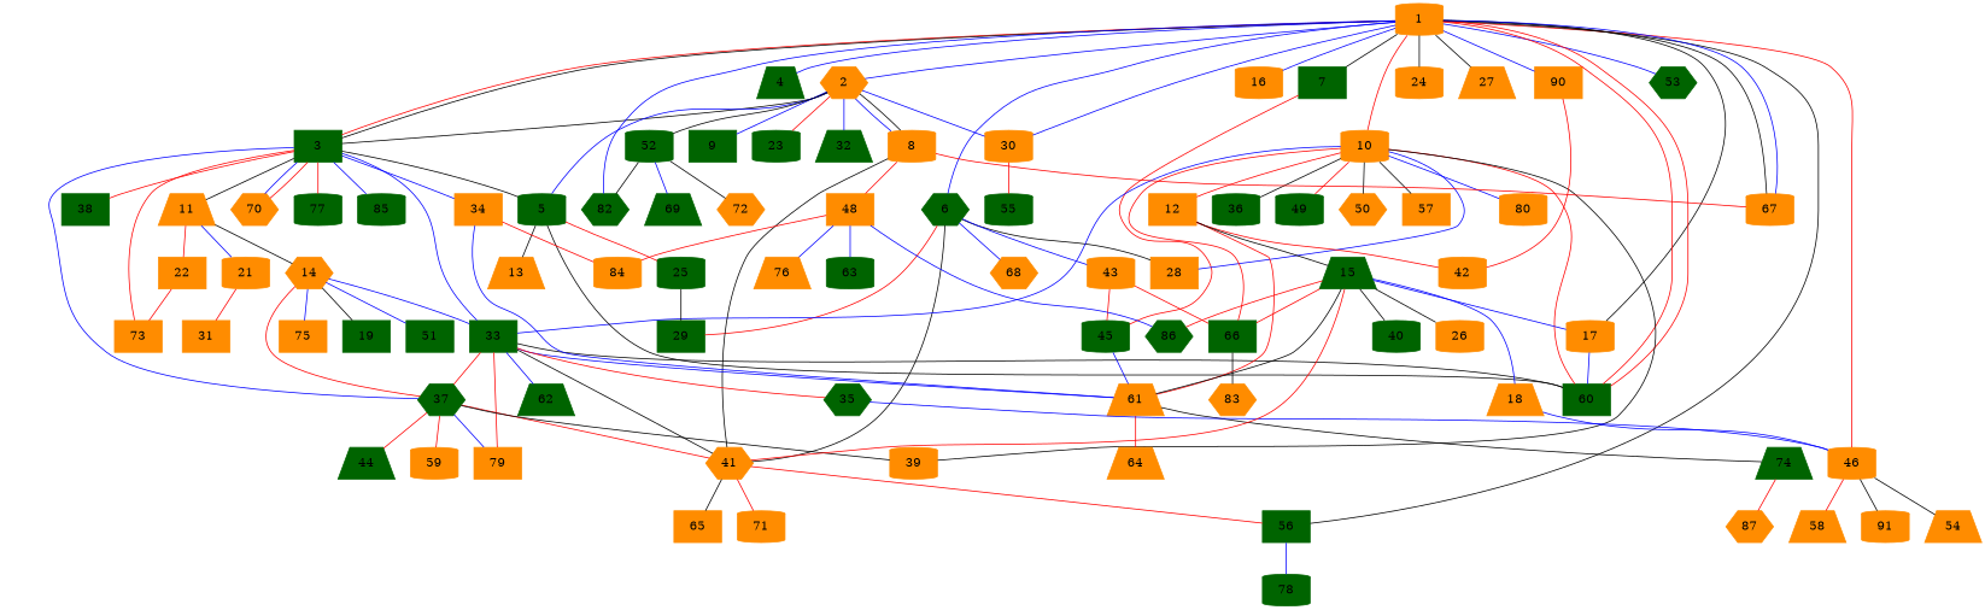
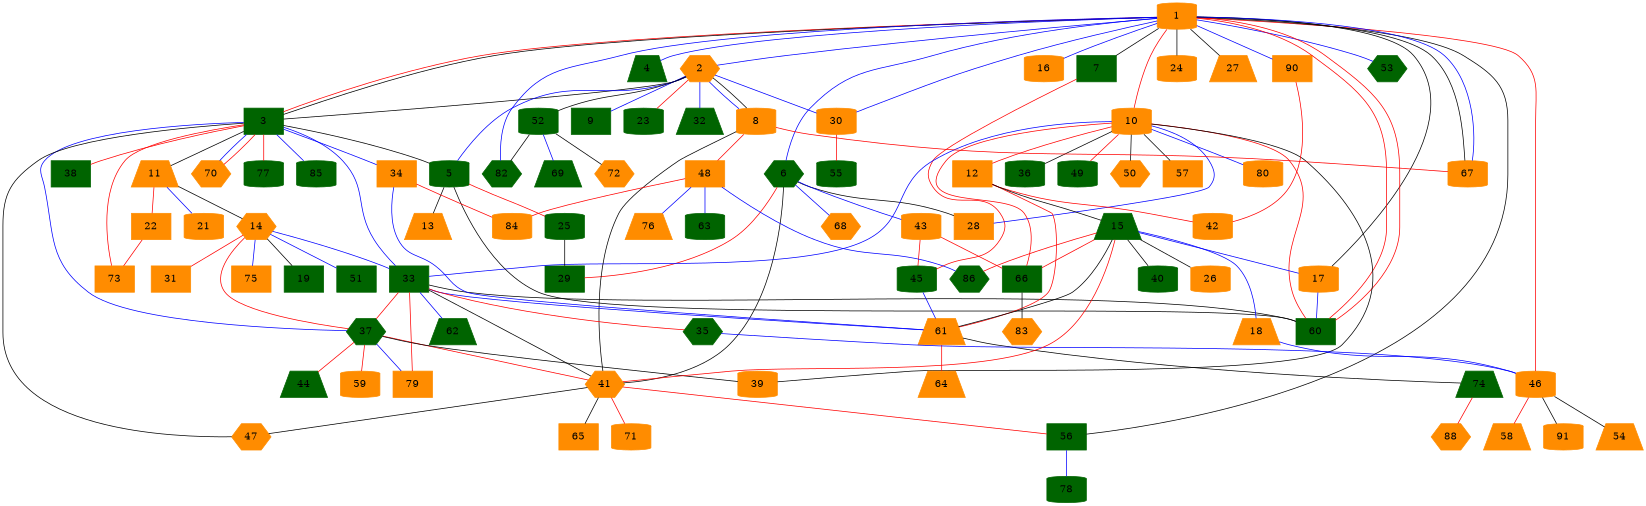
  graph {
    node [color=darkorange shape=cylinder style=filled]
    edge [color=red]
    2 [shape=hexagon]
    1
    3 [color=darkgreen shape=box]
    4 [color=darkgreen shape=trapezium]
    6 [color=darkgreen shape=hexagon]
    7 [color=darkgreen shape=box]
    10
    16
    17
    n10 [label=90 shape=box]
    24
    27 [shape=trapezium]
    30
    46
    53 [color=darkgreen shape=hexagon]
    56 [color=darkgreen shape=box]
    60 [color=darkgreen shape=box]
    67
    82 [color=darkgreen shape=hexagon]
    5 [color=darkgreen]
    8
    9 [color=darkgreen shape=box]
    23 [color=darkgreen]
    32 [color=darkgreen shape=trapezium]
    52 [color=darkgreen]
    11 [shape=trapezium]
    33 [color=darkgreen shape=box]
    34 [shape=box]
    37 [color=darkgreen shape=hexagon]
    38 [color=darkgreen shape=box]
+   47 [shape=hexagon]
    70 [shape=hexagon]
    73 [shape=box]
    77 [color=darkgreen]
    85 [color=darkgreen]
    28 [shape=box]
    29 [color=darkgreen shape=box]
    41 [shape=hexagon]
    43
    68 [shape=hexagon]
    45 [color=darkgreen]
    12 [shape=box]
    36 [color=darkgreen]
    39
    49 [color=darkgreen]
    50 [shape=hexagon]
    57 [shape=box]
    66 [color=darkgreen shape=box]
    80
    42
    55 [color=darkgreen]
    54 [shape=trapezium]
    58 [shape=trapezium]
    n54 [label=91]
    78 [color=darkgreen]
    13 [shape=trapezium]
    25 [color=darkgreen]
    48 [shape=box]
    69 [color=darkgreen shape=trapezium]
    72 [shape=hexagon]
    14 [shape=hexagon]
    21
    22 [shape=box]
    61 [shape=trapezium]
    35 [color=darkgreen shape=hexagon]
    62 [color=darkgreen shape=trapezium]
    79 [shape=box]
    84
    44 [color=darkgreen shape=trapezium]
    59
    65 [shape=box]
    71
    86 [color=darkgreen shape=hexagon]
    63 [color=darkgreen]
    76 [shape=trapezium]
    15 [color=darkgreen shape=trapezium]
    83 [shape=hexagon]
    19 [color=darkgreen shape=box]
    31 [shape=box]
    51 [color=darkgreen shape=box]
    75 [shape=box]
    18 [shape=trapezium]
    26
    40 [color=darkgreen]
    64 [shape=trapezium]
    74 [color=darkgreen shape=trapezium]
-   87 [shape=hexagon]
+   87 [shape=hexagon label=88]
    2 -- 3 [color=black]
    2 -- 30 [color=blue]
    2 -- 5 [color=blue]
    2 -- 8 [color=blue]
    2 -- 8 [color=black]
    2 -- 9 [color=blue]
    2 -- 23
    2 -- 32 [color=blue]
    2 -- 52 [color=black]
    1 -- 2 [color=blue]
    1 -- 3
    1 -- 3 [color=black]
    1 -- 4 [color=blue]
    1 -- 6 [color=blue]
    1 -- 7 [color=black]
    1 -- 10
    1 -- 16 [color=blue]
    1 -- 17 [color=black]
    1 -- n10 [color=blue]
    1 -- 24 [color=black]
    1 -- 27 [color=black]
    1 -- 30 [color=blue]
    1 -- 46
    1 -- 53 [color=blue]
    1 -- 56 [color=black]
    1 -- 60
    1 -- 60
    1 -- 67 [color=black]
    1 -- 67 [color=blue]
    1 -- 82 [color=blue]
    3 -- 5 [color=black]
    3 -- 11 [color=black]
    3 -- 33 [color=blue]
    3 -- 34 [color=blue]
    3 -- 37 [color=blue]
    3 -- 38
+   3 -- 47 [color=black]
    3 -- 70 [color=blue]
    3 -- 70
    3 -- 73
    3 -- 77
    3 -- 85 [color=blue]
    6 -- 28 [color=black]
    6 -- 29
    6 -- 41 [color=black]
    6 -- 43 [color=blue]
    6 -- 68 [color=blue]
    7 -- 45
    10 -- 60
    10 -- 33 [color=blue]
    10 -- 28 [color=blue]
    10 -- 12
    10 -- 36 [color=black]
    10 -- 39 [color=black]
    10 -- 49
    10 -- 50 [color=black]
    10 -- 57 [color=black]
    10 -- 66
    10 -- 80 [color=blue]
    17 -- 60 [color=blue]
    n10 -- 42
    30 -- 55
    46 -- 54 [color=black]
    46 -- 58
    46 -- n54 [color=black]
    56 -- 78 [color=blue]
    5 -- 60 [color=black]
    5 -- 13 [color=black]
    5 -- 25
    8 -- 67
    8 -- 41 [color=black]
    8 -- 48
    52 -- 82 [color=black]
    52 -- 69 [color=blue]
    52 -- 72 [color=black]
    11 -- 14 [color=black]
    11 -- 21 [color=blue]
    11 -- 22
    33 -- 60 [color=black]
    33 -- 37
    33 -- 41 [color=black]
    33 -- 61 [color=blue]
    33 -- 35
    33 -- 62 [color=blue]
    33 -- 79
    34 -- 61 [color=blue]
    34 -- 84
    37 -- 41
    37 -- 39 [color=black]
    37 -- 79 [color=blue]
    37 -- 44
    37 -- 59
    41 -- 56
+   41 -- 47 [color=black]
    41 -- 65 [color=black]
    41 -- 71
    43 -- 45
    43 -- 66
    45 -- 61 [color=blue]
    12 -- 42
    12 -- 61
    12 -- 15 [color=black]
    66 -- 83 [color=black]
    25 -- 29 [color=black]
    48 -- 84
    48 -- 86 [color=blue]
    48 -- 63 [color=blue]
    48 -- 76 [color=blue]
    14 -- 33 [color=blue]
    14 -- 37
    14 -- 19 [color=black]
-   21 -- 31
+   14 -- 31
    14 -- 51 [color=blue]
    14 -- 75 [color=blue]
    22 -- 73
    61 -- 64
    61 -- 74 [color=black]
    35 -- 46 [color=blue]
    15 -- 17 [color=blue]
    15 -- 41
    15 -- 66
    15 -- 61 [color=black]
    15 -- 86
    15 -- 18 [color=blue]
    15 -- 26 [color=black]
    15 -- 40 [color=black]
    18 -- 46 [color=blue]
    74 -- 87
  }
